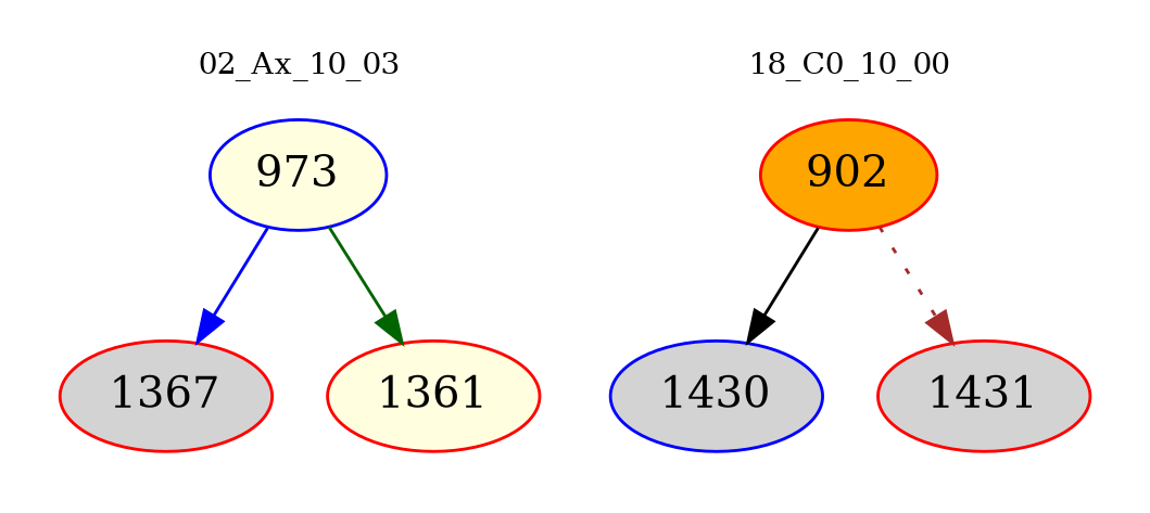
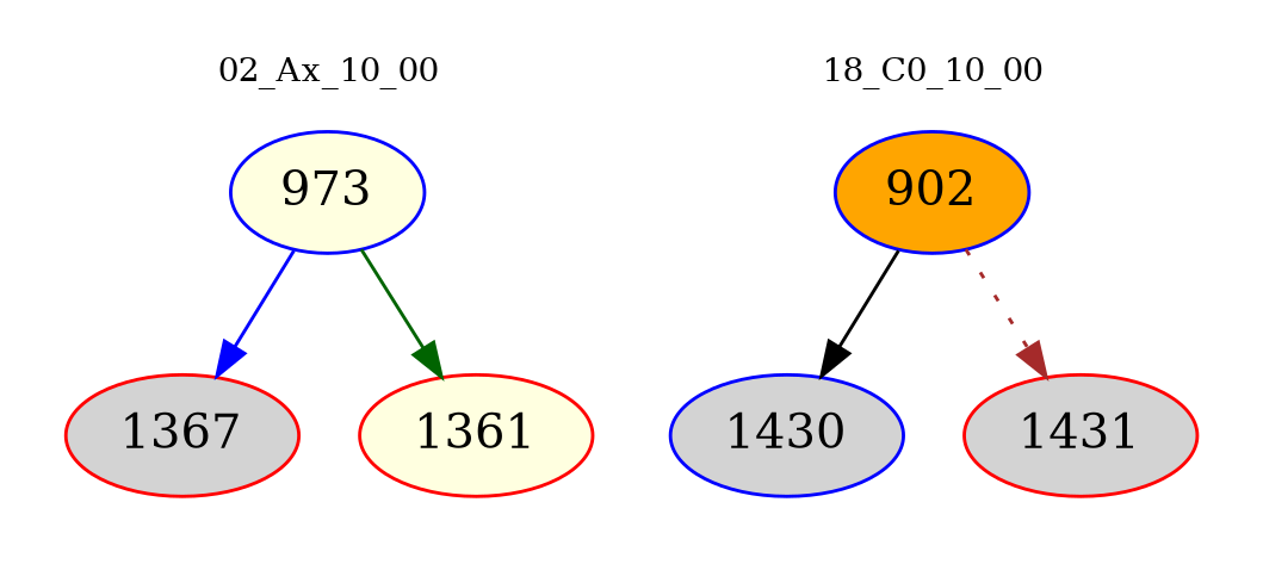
  digraph {
    node [color=blue fillcolor=lightgrey style=filled]
    edge [style=solid]
    n1 [fillcolor=lightyellow label=973]
    n2 [color=red label=1367]
    n3 [color=red fillcolor=lightyellow label=1361]
-   n4 [color=red fillcolor=orange label=902]
+   n4 [fillcolor=orange label=902]
    n5 [label=1430]
    n6 [color=red label=1431]
    subgraph cluster_1 {
      color=white
      fontsize=10
-     label="02_Ax_10_03"
+     label="02_Ax_10_00"
      n1
      n2
      n3
    }
    subgraph cluster_2 {
      color=white
      fontsize=10
      label="18_C0_10_00"
      n4
      n5
      n6
    }
    n1 -> n2 [color=blue]
    n1 -> n3 [color=darkgreen]
    n4 -> n5 [color=black]
    n4 -> n6 [color=brown style=dotted]
  }
